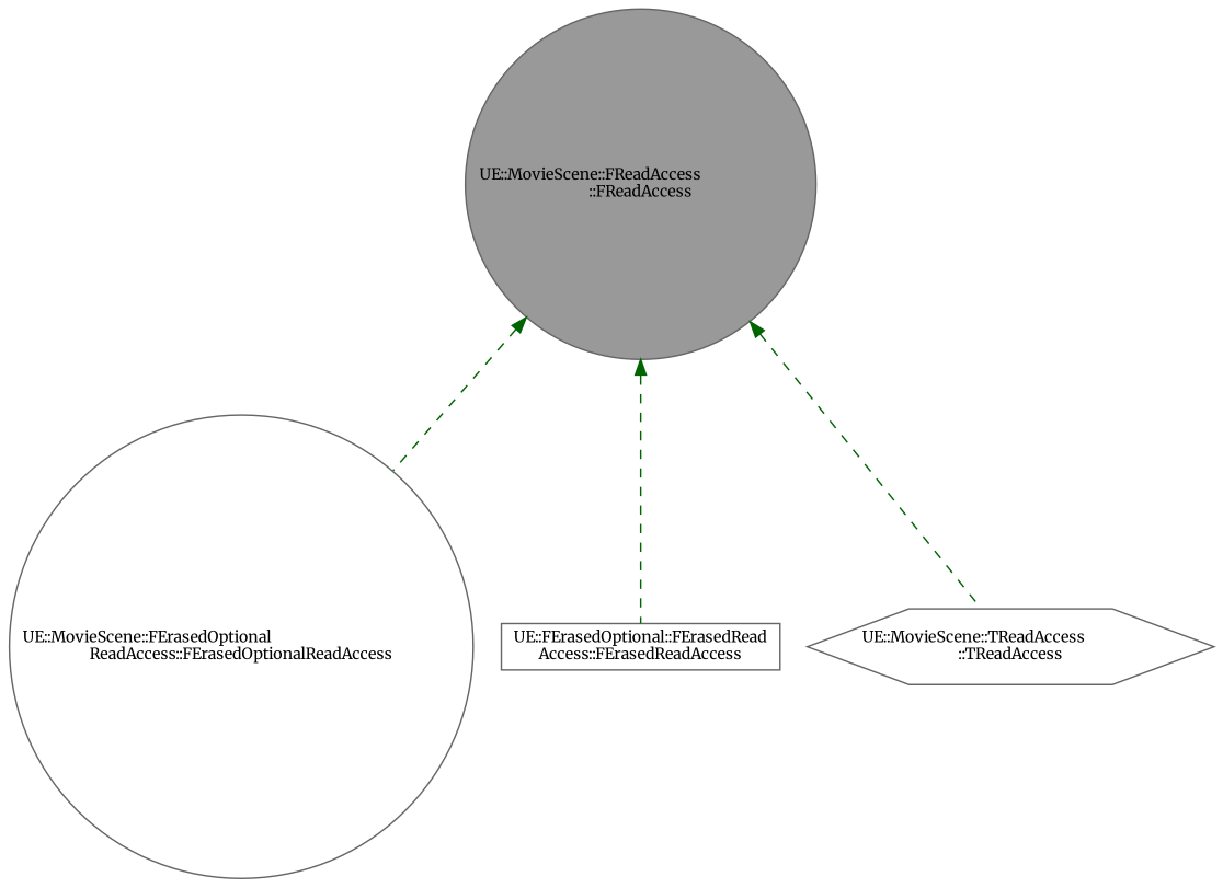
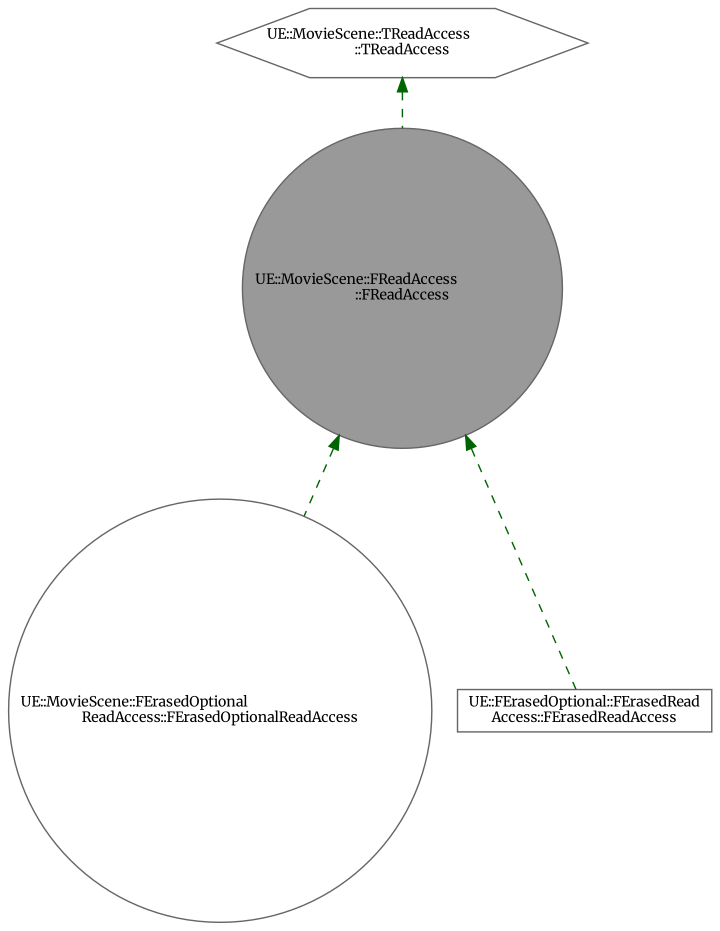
  digraph {
    fontname=Merriweather
    rankdir=TB
    node [color=grey40 fillcolor=white fontname=Merriweather fontsize=10 shape=circle style=filled]
    edge [color=darkgreen dir=back fontname=Merriweather fontsize=10 labelfontname=Helvetica labelfontsize=10 style=dashed]
    n1 [color=gray40 fillcolor=grey60 fontcolor=black height=0.2 label="UE::MovieScene::FReadAccess\l::FReadAccess" width=0.4]
    n2 [height=0.2 label="UE::MovieScene::FErasedOptional\lReadAccess::FErasedOptionalReadAccess" width=0.4]
    n3 [height=0.2 label="UE::FErasedOptional::FErasedRead\lAccess::FErasedReadAccess" shape=box width=0.4]
    n4 [height=0.2 label="UE::MovieScene::TReadAccess\l::TReadAccess" shape=hexagon width=0.4]
    n1 -> n2
    n1 -> n3
-   n1 -> n4
+   n4 -> n1
  }
